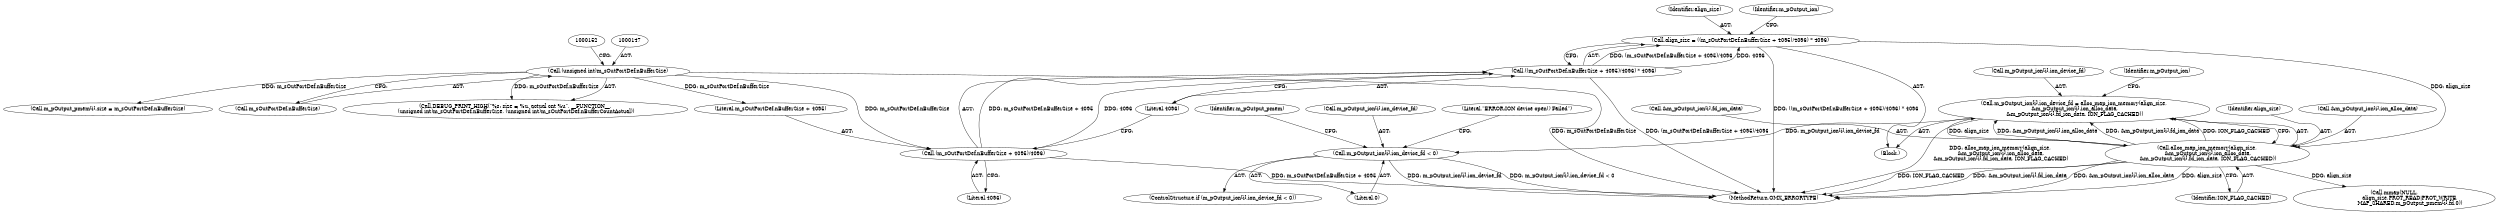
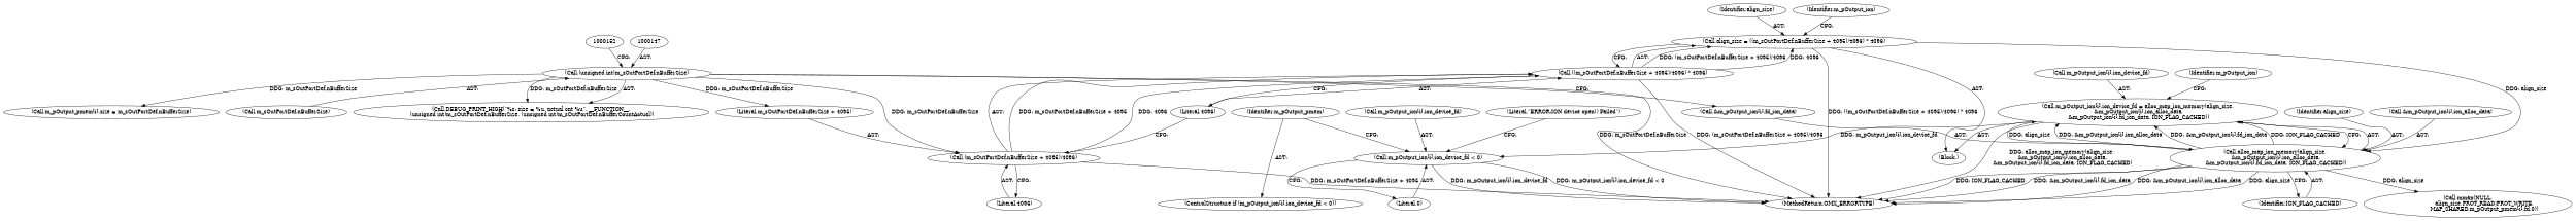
  digraph {
    n1 [label="(Call,m_pOutput_ion[i].ion_device_fd < 0)"]
    n2 [label="(ControlStructure,if (m_pOutput_ion[i].ion_device_fd < 0))"]
    n3 [label="(MethodReturn,OMX_ERRORTYPE)"]
    n4 [label="(Literal,0)"]
    n5 [label="(Call,m_pOutput_ion[i].ion_device_fd = alloc_map_ion_memory(align_size,\n &m_pOutput_ion[i].ion_alloc_data,\n &m_pOutput_ion[i].fd_ion_data, ION_FLAG_CACHED))"]
    n6 [label="(Call,alloc_map_ion_memory(align_size,\n &m_pOutput_ion[i].ion_alloc_data,\n &m_pOutput_ion[i].fd_ion_data, ION_FLAG_CACHED))"]
    n7 [label="(Block,)"]
    n8 [label="(Identifier,ION_FLAG_CACHED)"]
    n9 [label="(Call,mmap(NULL,\n                    align_size,PROT_READ|PROT_WRITE,\n                    MAP_SHARED,m_pOutput_pmem[i].fd,0))"]
    n10 [label="(Call,align_size = ((m_sOutPortDef.nBufferSize + 4095)/4096) * 4096)"]
    n11 [label="(Call,((m_sOutPortDef.nBufferSize + 4095)/4096) * 4096)"]
    n12 [label="(Literal,4096)"]
    n13 [label="(Call,(m_sOutPortDef.nBufferSize + 4095)/4096)"]
    n14 [label="(Literal,4096)"]
    n15 [label="(Call,(unsigned int)m_sOutPortDef.nBufferSize)"]
    n16 [label="(Call,m_pOutput_pmem[i].size = m_sOutPortDef.nBufferSize)"]
    n17 [label="(Call,m_sOutPortDef.nBufferSize)"]
    n18 [label="(Literal,m_sOutPortDef.nBufferSize + 4095)"]
    n19 [label="(Call,DEBUG_PRINT_HIGH(\"%s: size = %u, actual cnt %u\", __FUNCTION__,\n (unsigned int)m_sOutPortDef.nBufferSize, (unsigned int)m_sOutPortDef.nBufferCountActual))"]
    n20 [label="(Identifier,align_size)"]
    n21 [label="(Call,&m_pOutput_ion[i].fd_ion_data)"]
    n22 [label="(Literal,\"ERROR:ION device open() Failed\")"]
    n23 [label="(Identifier,m_pOutput_ion)"]
    n24 [label="(Identifier,align_size)"]
    n25 [label="(Identifier,m_pOutput_ion)"]
    n26 [label="(Identifier,m_pOutput_pmem)"]
    n27 [label="(Call,m_pOutput_ion[i].ion_device_fd)"]
    n28 [label="(Call,&m_pOutput_ion[i].ion_alloc_data)"]
    n29 [label="(Call,m_pOutput_ion[i].ion_device_fd)"]
    1000147
    1000152
-   n1 -> n2 [label="AST: "]
+   n26 -> n2 [label="AST: "]
    n1 -> n3 [label="DDG: m_pOutput_ion[i].ion_device_fd"]
    n1 -> n3 [label="DDG: m_pOutput_ion[i].ion_device_fd < 0"]
-   n1 -> n4 [label="AST: "]
+   n1 -> n4 [label="CFG: "]
    n4 -> n1 [label="AST: "]
    n5 -> n1 [label="DDG: m_pOutput_ion[i].ion_device_fd"]
    n5 -> n3 [label="DDG: alloc_map_ion_memory(align_size,\n &m_pOutput_ion[i].ion_alloc_data,\n &m_pOutput_ion[i].fd_ion_data, ION_FLAG_CACHED)"]
    n5 -> n6 [label="CFG: "]
    n5 -> n7 [label="AST: "]
    n6 -> n3 [label="DDG: align_size"]
    n6 -> n3 [label="DDG: ION_FLAG_CACHED"]
    n6 -> n3 [label="DDG: &m_pOutput_ion[i].fd_ion_data"]
    n6 -> n3 [label="DDG: &m_pOutput_ion[i].ion_alloc_data"]
    n6 -> n5 [label="AST: "]
    n6 -> n5 [label="DDG: align_size"]
    n6 -> n5 [label="DDG: &m_pOutput_ion[i].ion_alloc_data"]
    n6 -> n5 [label="DDG: &m_pOutput_ion[i].fd_ion_data"]
    n6 -> n5 [label="DDG: ION_FLAG_CACHED"]
    n6 -> n8 [label="CFG: "]
    n6 -> n9 [label="DDG: align_size"]
    n8 -> n6 [label="AST: "]
    n10 -> n3 [label="DDG: ((m_sOutPortDef.nBufferSize + 4095)/4096) * 4096"]
    n10 -> n6 [label="DDG: align_size"]
    n10 -> n7 [label="AST: "]
    n10 -> n11 [label="CFG: "]
    n11 -> n3 [label="DDG: (m_sOutPortDef.nBufferSize + 4095)/4096"]
    n11 -> n10 [label="AST: "]
    n11 -> n10 [label="DDG: (m_sOutPortDef.nBufferSize + 4095)/4096"]
    n11 -> n10 [label="DDG: 4096"]
    n11 -> n12 [label="CFG: "]
    n12 -> n11 [label="AST: "]
    n12 -> n13 [label="CFG: "]
    n13 -> n3 [label="DDG: m_sOutPortDef.nBufferSize + 4095"]
    n13 -> n11 [label="AST: "]
    n13 -> n11 [label="DDG: m_sOutPortDef.nBufferSize + 4095"]
    n13 -> n11 [label="DDG: 4096"]
    n13 -> n14 [label="CFG: "]
    n14 -> n13 [label="AST: "]
    n15 -> n3 [label="DDG: m_sOutPortDef.nBufferSize"]
    n15 -> n13 [label="DDG: m_sOutPortDef.nBufferSize"]
    n15 -> n16 [label="DDG: m_sOutPortDef.nBufferSize"]
-   n15 -> n17 [label="CFG: "]
+   n15 -> n21 [label="CFG: "]
    n15 -> n18 [label="DDG: m_sOutPortDef.nBufferSize"]
    n15 -> n19 [label="AST: "]
    n15 -> n19 [label="DDG: m_sOutPortDef.nBufferSize"]
    n17 -> n15 [label="AST: "]
    n18 -> n13 [label="AST: "]
    n20 -> n10 [label="AST: "]
    n21 -> n6 [label="AST: "]
    n22 -> n1 [label="CFG: "]
    n23 -> n10 [label="CFG: "]
    n24 -> n6 [label="AST: "]
    n25 -> n5 [label="CFG: "]
    n26 -> n1 [label="CFG: "]
    n27 -> n5 [label="AST: "]
    n28 -> n6 [label="AST: "]
    n29 -> n1 [label="AST: "]
    1000147 -> n15 [label="AST: "]
    1000152 -> n15 [label="CFG: "]
  }
